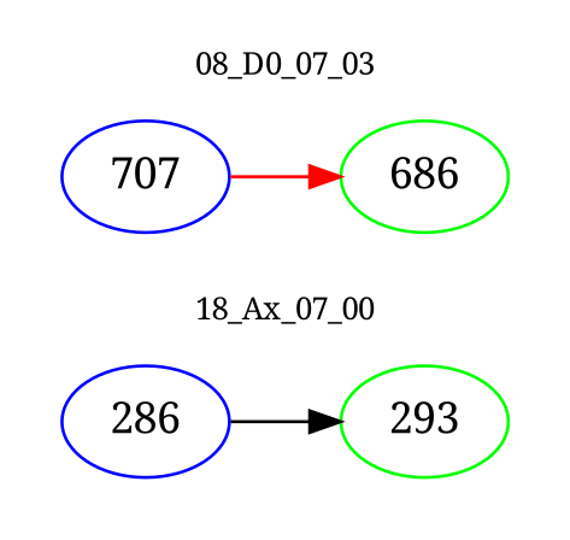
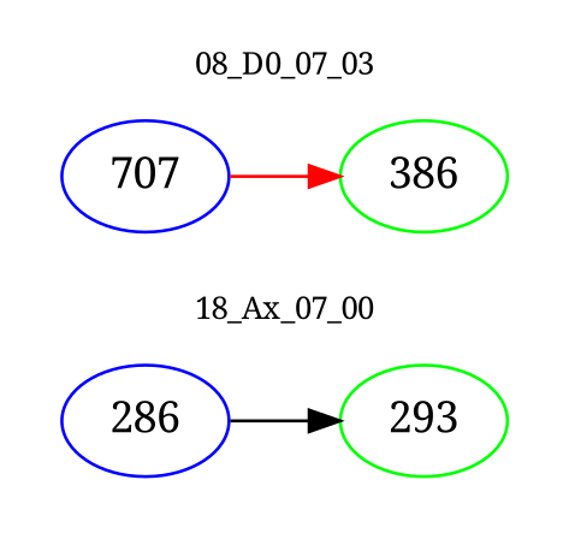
  digraph {
    fontname="Noto Serif"
    rankdir=LR
    node [color=blue fontname="Noto Serif"]
    edge [fontname="Noto Serif"]
    n1 [label=286]
    n2 [color=green label=293]
    n3 [label=707]
-   n4 [color=green label=686]
+   n4 [color=green label=386]
    subgraph cluster_1 {
      color=white
      fontsize=10
      label="18_Ax_07_00"
      n1
      n2
    }
    subgraph cluster_2 {
      color=white
      fontsize=10
      label="08_D0_07_03"
      n3
      n4
    }
    n1 -> n2 [color=black]
    n3 -> n4 [color=red]
  }
